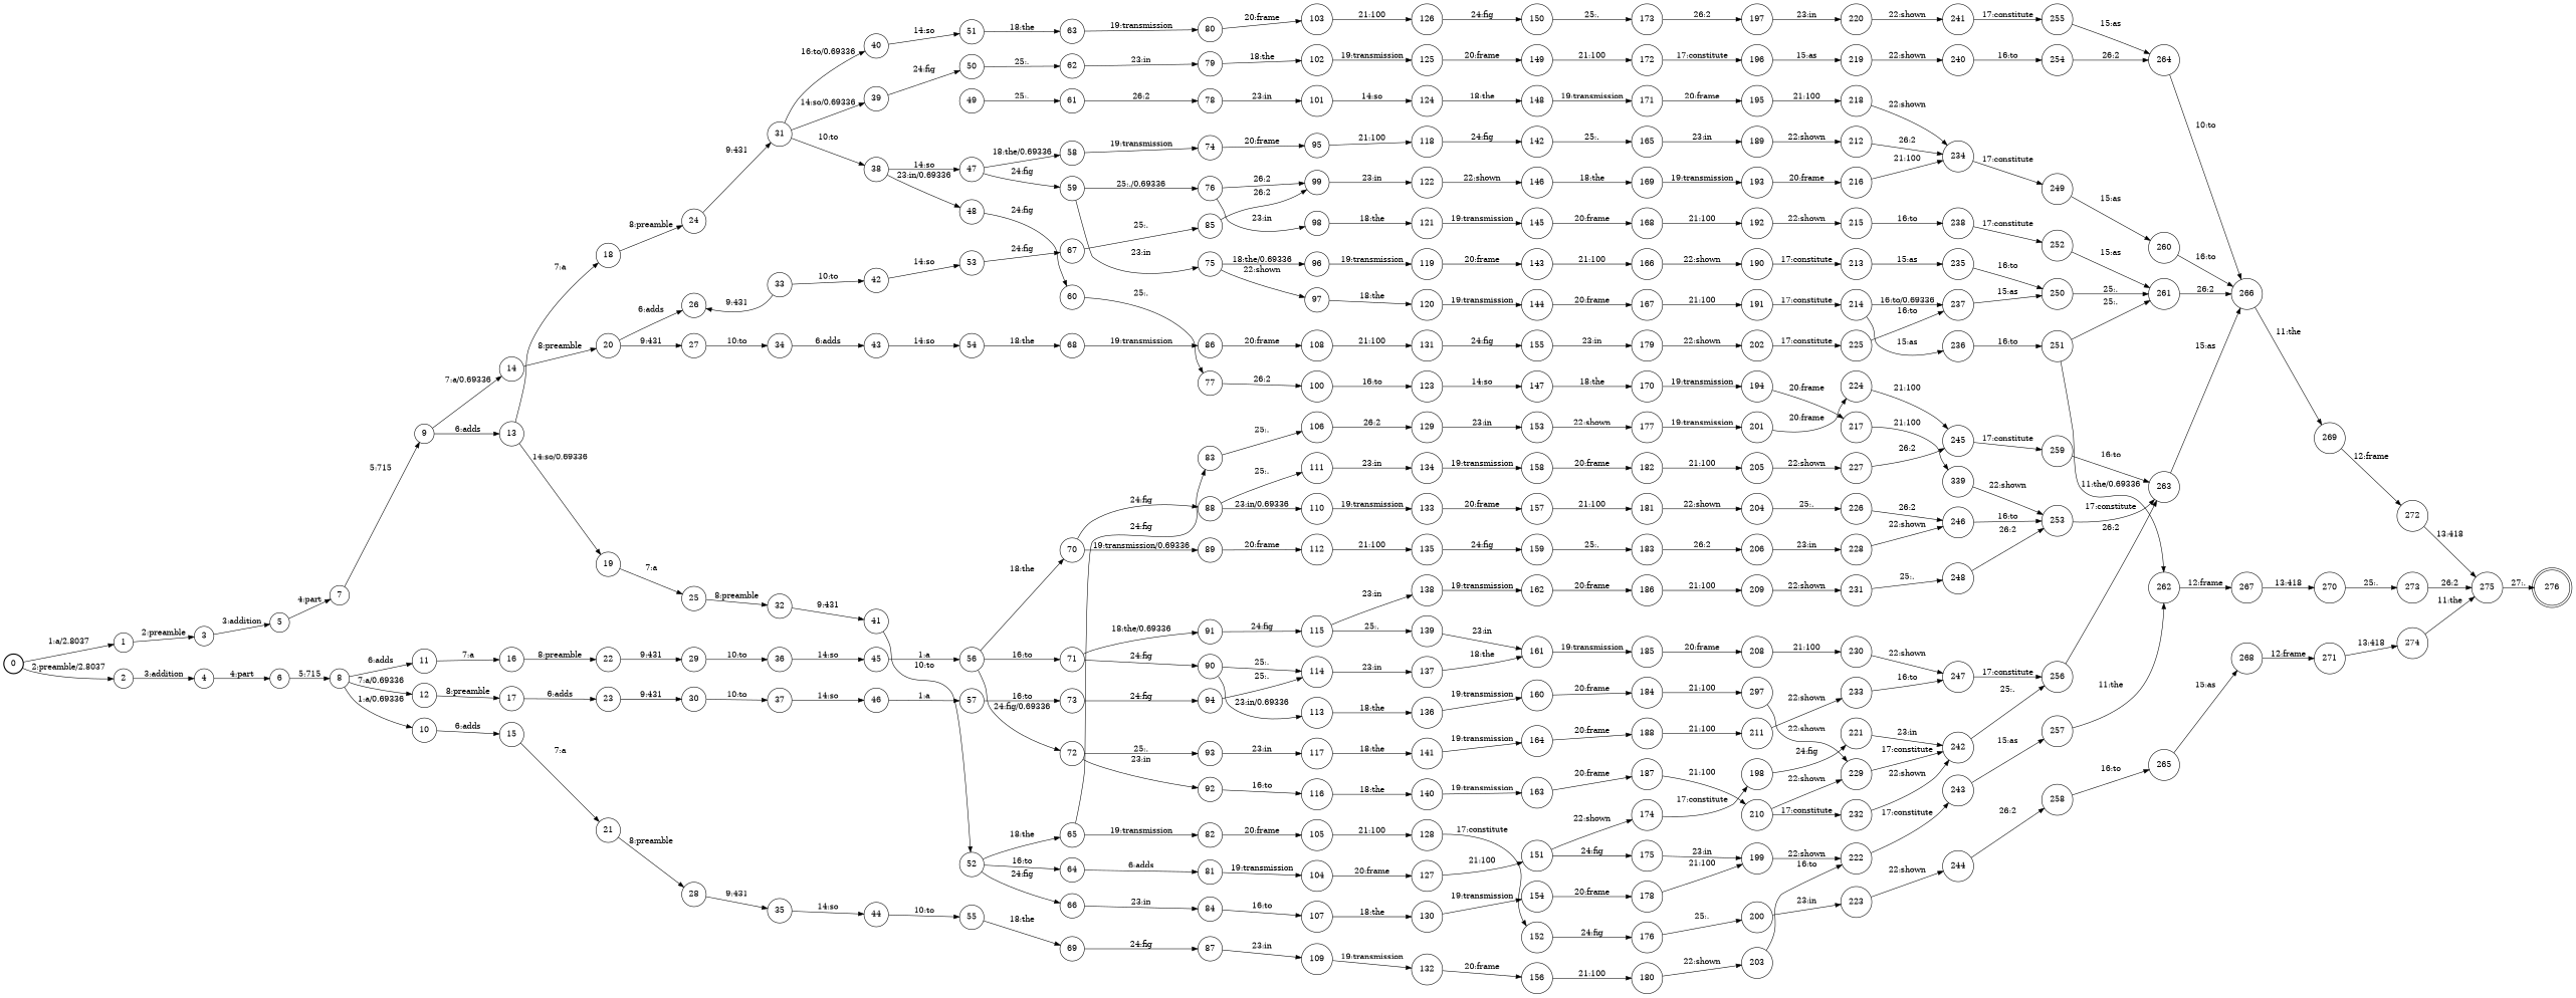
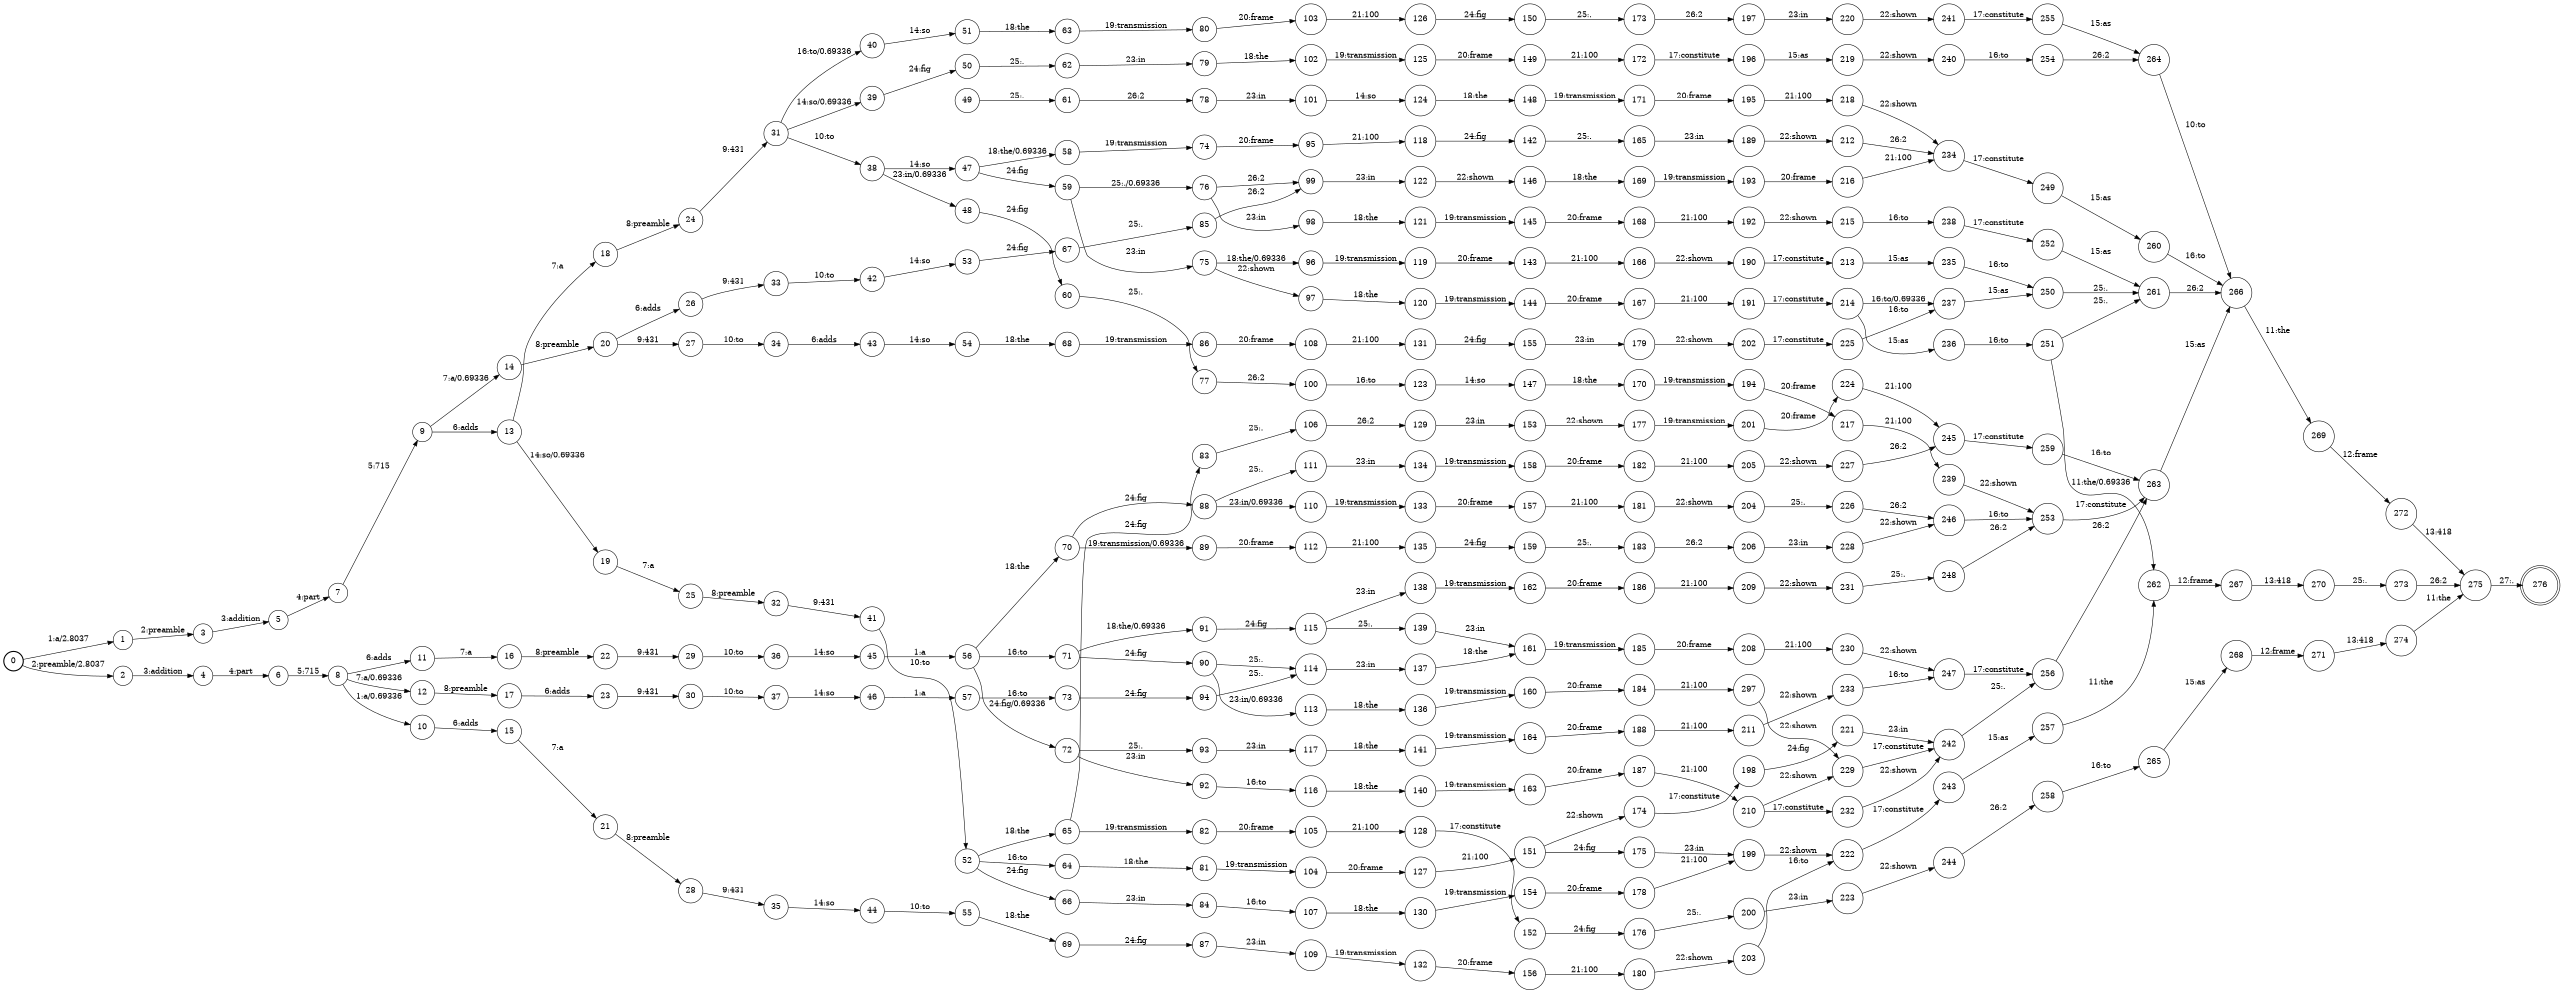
  digraph {
    nodesep=0.25
    rankdir=LR
    ranksep=0.4
    node [fontsize=14 shape=circle style=solid]
    edge [fontsize=14]
    n1 [label=0 style=bold]
    n2 [label=1]
    n3 [label=2]
    n4 [label=3]
    n5 [label=4]
    n6 [label=5]
    n7 [label=6]
    n8 [label=7]
    n9 [label=8]
    n10 [label=9]
    n11 [label=10]
    n12 [label=12]
    n13 [label=11]
    n14 [label=14]
    n15 [label=13]
    n16 [label=15]
    n17 [label=17]
    n18 [label=16]
    n19 [label=20]
    n20 [label=18]
    n21 [label=19]
    n22 [label=21]
    n23 [label=23]
    n24 [label=22]
    n25 [label=26]
    n26 [label=27]
    n27 [label=24]
    n28 [label=25]
    n29 [label=28]
    n30 [label=29]
    n31 [label=30]
    n32 [label=31]
    n33 [label=32]
    n34 [label=33]
    n35 [label=34]
    n36 [label=35]
    n37 [label=36]
    n38 [label=37]
    n39 [label=38]
    n40 [label=40]
    n41 [label=39]
    n42 [label=41]
    n43 [label=42]
    n44 [label=43]
    n45 [label=44]
    n46 [label=45]
    n47 [label=46]
    n48 [label=47]
    n49 [label=48]
    n50 [label=51]
    n51 [label=50]
    n52 [label=52]
    n53 [label=53]
    n54 [label=54]
    n55 [label=55]
    n56 [label=56]
    n57 [label=57]
    n58 [label=58]
    n59 [label=59]
    n60 [label=60]
    n61 [label=49]
    n62 [label=61]
    n63 [label=63]
    n64 [label=62]
    n65 [label=64]
    n66 [label=65]
    n67 [label=66]
    n68 [label=67]
    n69 [label=68]
    n70 [label=69]
    n71 [label=71]
    n72 [label=70]
    n73 [label=72]
    n74 [label=73]
    n75 [label=74]
    n76 [label=75]
    n77 [label=76]
    n78 [label=77]
    n79 [label=78]
    n80 [label=79]
    n81 [label=80]
    n82 [label=81]
    n83 [label=82]
    n84 [label=83]
    n85 [label=84]
    n86 [label=85]
    n87 [label=86]
    n88 [label=87]
    n89 [label=91]
    n90 [label=90]
    n91 [label=89]
    n92 [label=88]
    n93 [label=92]
    n94 [label=93]
    n95 [label=94]
    n96 [label=95]
    n97 [label=96]
    n98 [label=97]
    n99 [label=98]
    n100 [label=99]
    n101 [label=100]
    n102 [label=101]
    n103 [label=102]
    n104 [label=103]
    n105 [label=104]
    n106 [label=105]
    n107 [label=106]
    n108 [label=107]
    n109 [label=108]
    n110 [label=109]
    n111 [label=115]
    n112 [label=113]
    n113 [label=114]
    n114 [label=112]
    n115 [label=110]
    n116 [label=111]
    n117 [label=116]
    n118 [label=117]
    n119 [label=118]
    n120 [label=119]
    n121 [label=120]
    n122 [label=121]
    n123 [label=122]
    n124 [label=123]
    n125 [label=124]
    n126 [label=125]
    n127 [label=126]
    n128 [label=127]
    n129 [label=128]
    n130 [label=129]
    n131 [label=130]
    n132 [label=131]
    n133 [label=132]
    n134 [label=135]
    n135 [label=133]
    n136 [label=134]
    n137 [label=138]
    n138 [label=139]
    n139 [label=136]
    n140 [label=137]
    n141 [label=140]
    n142 [label=141]
    n143 [label=142]
    n144 [label=143]
    n145 [label=144]
    n146 [label=145]
    n147 [label=146]
    n148 [label=147]
    n149 [label=148]
    n150 [label=149]
    n151 [label=150]
    n152 [label=151]
    n153 [label=152]
    n154 [label=153]
    n155 [label=154]
    n156 [label=155]
    n157 [label=156]
    n158 [label=157]
    n159 [label=158]
    n160 [label=159]
    n161 [label=160]
    n162 [label=161]
    n163 [label=162]
    n164 [label=163]
    n165 [label=164]
    n166 [label=165]
    n167 [label=166]
    n168 [label=167]
    n169 [label=168]
    n170 [label=169]
    n171 [label=170]
    n172 [label=171]
    n173 [label=172]
    n174 [label=173]
    n175 [label=174]
    n176 [label=175]
    n177 [label=176]
    n178 [label=177]
    n179 [label=178]
    n180 [label=179]
    n181 [label=180]
    n182 [label=181]
    n183 [label=182]
    n184 [label=183]
    n185 [label=184]
    n186 [label=185]
    n187 [label=186]
    n188 [label=187]
    n189 [label=188]
    n190 [label=189]
    n191 [label=190]
    n192 [label=191]
    n193 [label=192]
    n194 [label=193]
    n195 [label=194]
    n196 [label=195]
    n197 [label=196]
    n198 [label=197]
    n199 [label=198]
    n200 [label=199]
    n201 [label=200]
    n202 [label=201]
    n203 [label=202]
    n204 [label=203]
    n205 [label=204]
    n206 [label=205]
    n207 [label=206]
    n208 [label=297]
    n209 [label=208]
    n210 [label=209]
    n211 [label=210]
    n212 [label=211]
    n213 [label=212]
    n214 [label=213]
    n215 [label=214]
    n216 [label=215]
    n217 [label=216]
    n218 [label=217]
    n219 [label=218]
    n220 [label=219]
    n221 [label=220]
    n222 [label=221]
    n223 [label=222]
    n224 [label=223]
    n225 [label=224]
    n226 [label=225]
    n227 [label=226]
    n228 [label=227]
    n229 [label=228]
    n230 [label=229]
    n231 [label=230]
    n232 [label=231]
    n233 [label=232]
    n234 [label=233]
    n235 [label=234]
    n236 [label=235]
    n237 [label=237]
    n238 [label=236]
    n239 [label=238]
-   n240 [label=339]
+   n240 [label=239]
    n241 [label=240]
    n242 [label=241]
    n243 [label=242]
    n244 [label=243]
    n245 [label=244]
    n246 [label=245]
    n247 [label=246]
    n248 [label=247]
    n249 [label=248]
    n250 [label=249]
    n251 [label=250]
    n252 [label=251]
    n253 [label=252]
    n254 [label=253]
    n255 [label=254]
    n256 [label=255]
    n257 [label=256]
    n258 [label=257]
    n259 [label=258]
    n260 [label=259]
    n261 [label=260]
    n262 [label=261]
    n263 [label=262]
    n264 [label=263]
    n265 [label=264]
    n266 [label=265]
    n267 [label=266]
    n268 [label=267]
    n269 [label=268]
    n270 [label=269]
    n271 [label=270]
    n272 [label=271]
    n273 [label=272]
    n274 [label=273]
    n275 [label=274]
    n276 [label=275]
    n277 [label=276 shape=doublecircle]
    n1 -> n2 [label="1:a/2.8037"]
    n1 -> n3 [label="2:preamble/2.8037"]
    n2 -> n4 [label="2:preamble"]
    n3 -> n5 [label="3:addition"]
    n4 -> n6 [label="3:addition"]
    n5 -> n7 [label="4:part"]
    n6 -> n8 [label="4:part"]
    n7 -> n9 [label="5:715"]
    n8 -> n10 [label="5:715"]
    n9 -> n11 [label="1:a/0.69336"]
    n9 -> n12 [label="7:a/0.69336"]
    n9 -> n13 [label="6:adds"]
    n10 -> n14 [label="7:a/0.69336"]
    n10 -> n15 [label="6:adds"]
    n11 -> n16 [label="6:adds"]
    n12 -> n17 [label="8:preamble"]
    n13 -> n18 [label="7:a"]
    n14 -> n19 [label="8:preamble"]
    n15 -> n20 [label="7:a"]
    n15 -> n21 [label="14:so/0.69336"]
    n16 -> n22 [label="7:a"]
    n17 -> n23 [label="6:adds"]
    n18 -> n24 [label="8:preamble"]
    n19 -> n25 [label="6:adds"]
    n19 -> n26 [label="9:431"]
    n20 -> n27 [label="8:preamble"]
    n21 -> n28 [label="7:a"]
    n22 -> n29 [label="8:preamble"]
    n23 -> n31 [label="9:431"]
    n24 -> n30 [label="9:431"]
-   n34 -> n25 [label="9:431"]
+   n25 -> n34 [label="9:431"]
    n26 -> n35 [label="10:to"]
    n27 -> n32 [label="9:431"]
    n28 -> n33 [label="8:preamble"]
    n29 -> n36 [label="9:431"]
    n30 -> n37 [label="10:to"]
    n31 -> n38 [label="10:to"]
    n32 -> n39 [label="10:to"]
    n32 -> n40 [label="16:to/0.69336"]
    n32 -> n41 [label="14:so/0.69336"]
    n33 -> n42 [label="9:431"]
    n34 -> n43 [label="10:to"]
    n35 -> n44 [label="6:adds"]
    n36 -> n45 [label="14:so"]
    n37 -> n46 [label="14:so"]
    n38 -> n47 [label="14:so"]
    n39 -> n48 [label="14:so"]
    n39 -> n49 [label="23:in/0.69336"]
    n40 -> n50 [label="14:so"]
    n41 -> n51 [label="24:fig"]
    n42 -> n52 [label="10:to"]
    n43 -> n53 [label="14:so"]
    n44 -> n54 [label="14:so"]
    n45 -> n55 [label="10:to"]
    n46 -> n56 [label="1:a"]
    n47 -> n57 [label="1:a"]
    n48 -> n58 [label="18:the/0.69336"]
    n48 -> n59 [label="24:fig"]
    n49 -> n60 [label="24:fig"]
    n50 -> n63 [label="18:the"]
    n51 -> n64 [label="25:."]
    n52 -> n65 [label="16:to"]
    n52 -> n66 [label="18:the"]
    n52 -> n67 [label="24:fig"]
    n53 -> n68 [label="24:fig"]
    n54 -> n69 [label="18:the"]
    n55 -> n70 [label="18:the"]
    n56 -> n71 [label="16:to"]
    n56 -> n72 [label="18:the"]
    n56 -> n73 [label="24:fig/0.69336"]
    n57 -> n74 [label="16:to"]
    n58 -> n75 [label="19:transmission"]
    n59 -> n76 [label="23:in"]
    n59 -> n77 [label="25:./0.69336"]
    n60 -> n78 [label="25:."]
    n61 -> n62 [label="25:."]
    n62 -> n79 [label="26:2"]
    n63 -> n81 [label="19:transmission"]
    n64 -> n80 [label="23:in"]
-   n65 -> n82 [label="6:adds"]
+   n65 -> n82 [label="18:the"]
    n66 -> n83 [label="19:transmission"]
    n66 -> n84 [label="24:fig"]
    n67 -> n85 [label="23:in"]
    n68 -> n86 [label="25:."]
    n69 -> n87 [label="19:transmission"]
    n70 -> n88 [label="24:fig"]
    n71 -> n89 [label="18:the/0.69336"]
    n71 -> n90 [label="24:fig"]
    n72 -> n91 [label="19:transmission/0.69336"]
    n72 -> n92 [label="24:fig"]
    n73 -> n93 [label="23:in"]
    n73 -> n94 [label="25:."]
    n74 -> n95 [label="24:fig"]
    n75 -> n96 [label="20:frame"]
    n76 -> n97 [label="18:the/0.69336"]
    n76 -> n98 [label="22:shown"]
    n77 -> n99 [label="23:in"]
    n77 -> n100 [label="26:2"]
    n78 -> n101 [label="26:2"]
    n79 -> n102 [label="23:in"]
    n80 -> n103 [label="18:the"]
    n81 -> n104 [label="20:frame"]
    n82 -> n105 [label="19:transmission"]
    n83 -> n106 [label="20:frame"]
    n84 -> n107 [label="25:."]
    n85 -> n108 [label="16:to"]
    n86 -> n100 [label="26:2"]
    n87 -> n109 [label="20:frame"]
    n88 -> n110 [label="23:in"]
    n89 -> n111 [label="24:fig"]
    n90 -> n112 [label="23:in/0.69336"]
    n90 -> n113 [label="25:."]
    n91 -> n114 [label="20:frame"]
    n92 -> n115 [label="23:in/0.69336"]
    n92 -> n116 [label="25:."]
    n93 -> n117 [label="16:to"]
    n94 -> n118 [label="23:in"]
    n95 -> n113 [label="25:."]
    n96 -> n119 [label="21:100"]
    n97 -> n120 [label="19:transmission"]
    n98 -> n121 [label="18:the"]
    n99 -> n122 [label="18:the"]
    n100 -> n123 [label="23:in"]
    n101 -> n124 [label="16:to"]
    n102 -> n125 [label="14:so"]
    n103 -> n126 [label="19:transmission"]
    n104 -> n127 [label="21:100"]
    n105 -> n128 [label="20:frame"]
    n106 -> n129 [label="21:100"]
    n107 -> n130 [label="26:2"]
    n108 -> n131 [label="18:the"]
    n109 -> n132 [label="21:100"]
    n110 -> n133 [label="19:transmission"]
    n111 -> n137 [label="23:in"]
    n111 -> n138 [label="25:."]
    n112 -> n139 [label="18:the"]
    n113 -> n140 [label="23:in"]
    n114 -> n134 [label="21:100"]
    n115 -> n135 [label="19:transmission"]
    n116 -> n136 [label="23:in"]
    n117 -> n141 [label="18:the"]
    n118 -> n142 [label="18:the"]
    n119 -> n143 [label="24:fig"]
    n120 -> n144 [label="20:frame"]
    n121 -> n145 [label="19:transmission"]
    n122 -> n146 [label="19:transmission"]
    n123 -> n147 [label="22:shown"]
    n124 -> n148 [label="14:so"]
    n125 -> n149 [label="18:the"]
    n126 -> n150 [label="20:frame"]
    n127 -> n151 [label="24:fig"]
    n128 -> n152 [label="21:100"]
    n129 -> n153 [label="17:constitute"]
    n130 -> n154 [label="23:in"]
    n131 -> n155 [label="19:transmission"]
    n132 -> n156 [label="24:fig"]
    n133 -> n157 [label="20:frame"]
    n134 -> n160 [label="24:fig"]
    n135 -> n158 [label="20:frame"]
    n136 -> n159 [label="19:transmission"]
    n137 -> n163 [label="19:transmission"]
    n138 -> n162 [label="23:in"]
    n139 -> n161 [label="19:transmission"]
    n140 -> n162 [label="18:the"]
    n141 -> n164 [label="19:transmission"]
    n142 -> n165 [label="19:transmission"]
    n143 -> n166 [label="25:."]
    n144 -> n167 [label="21:100"]
    n145 -> n168 [label="20:frame"]
    n146 -> n169 [label="20:frame"]
    n147 -> n170 [label="18:the"]
    n148 -> n171 [label="18:the"]
    n149 -> n172 [label="19:transmission"]
    n150 -> n173 [label="21:100"]
    n151 -> n174 [label="25:."]
    n152 -> n175 [label="22:shown"]
    n152 -> n176 [label="24:fig"]
    n153 -> n177 [label="24:fig"]
    n154 -> n178 [label="22:shown"]
    n155 -> n179 [label="20:frame"]
    n156 -> n180 [label="23:in"]
    n157 -> n181 [label="21:100"]
    n158 -> n182 [label="21:100"]
    n159 -> n183 [label="20:frame"]
    n160 -> n184 [label="25:."]
    n161 -> n185 [label="20:frame"]
    n162 -> n186 [label="19:transmission"]
    n163 -> n187 [label="20:frame"]
    n164 -> n188 [label="20:frame"]
    n165 -> n189 [label="20:frame"]
    n166 -> n190 [label="23:in"]
    n167 -> n191 [label="22:shown"]
    n168 -> n192 [label="21:100"]
    n169 -> n193 [label="21:100"]
    n170 -> n194 [label="19:transmission"]
    n171 -> n195 [label="19:transmission"]
    n172 -> n196 [label="20:frame"]
    n173 -> n197 [label="17:constitute"]
    n174 -> n198 [label="26:2"]
    n175 -> n199 [label="17:constitute"]
    n176 -> n200 [label="23:in"]
    n177 -> n201 [label="25:."]
    n178 -> n202 [label="19:transmission"]
    n179 -> n200 [label="21:100"]
    n180 -> n203 [label="22:shown"]
    n181 -> n204 [label="22:shown"]
    n182 -> n205 [label="22:shown"]
    n183 -> n206 [label="21:100"]
    n184 -> n207 [label="26:2"]
    n185 -> n208 [label="21:100"]
    n186 -> n209 [label="20:frame"]
    n187 -> n210 [label="21:100"]
    n188 -> n211 [label="21:100"]
    n189 -> n212 [label="21:100"]
    n190 -> n213 [label="22:shown"]
    n191 -> n214 [label="17:constitute"]
    n192 -> n215 [label="17:constitute"]
    n193 -> n216 [label="22:shown"]
    n194 -> n217 [label="20:frame"]
    n195 -> n218 [label="20:frame"]
    n196 -> n219 [label="21:100"]
    n197 -> n220 [label="15:as"]
    n198 -> n221 [label="23:in"]
    n199 -> n222 [label="24:fig"]
    n200 -> n223 [label="22:shown"]
    n201 -> n224 [label="23:in"]
    n202 -> n225 [label="20:frame"]
    n203 -> n226 [label="17:constitute"]
    n204 -> n223 [label="16:to"]
    n205 -> n227 [label="25:."]
    n206 -> n228 [label="22:shown"]
    n207 -> n229 [label="23:in"]
    n208 -> n230 [label="22:shown"]
    n209 -> n231 [label="21:100"]
    n210 -> n232 [label="22:shown"]
    n211 -> n230 [label="22:shown"]
    n211 -> n233 [label="17:constitute"]
    n212 -> n234 [label="22:shown"]
    n213 -> n235 [label="26:2"]
    n214 -> n236 [label="15:as"]
    n215 -> n237 [label="16:to/0.69336"]
    n215 -> n238 [label="15:as"]
    n216 -> n239 [label="16:to"]
    n217 -> n235 [label="21:100"]
    n218 -> n240 [label="21:100"]
    n219 -> n235 [label="22:shown"]
    n220 -> n241 [label="22:shown"]
    n221 -> n242 [label="22:shown"]
    n222 -> n243 [label="23:in"]
    n223 -> n244 [label="17:constitute"]
    n224 -> n245 [label="22:shown"]
    n225 -> n246 [label="21:100"]
    n226 -> n237 [label="16:to"]
    n227 -> n247 [label="26:2"]
    n228 -> n246 [label="26:2"]
    n229 -> n247 [label="22:shown"]
    n230 -> n243 [label="17:constitute"]
    n231 -> n248 [label="22:shown"]
    n232 -> n249 [label="25:."]
    n233 -> n243 [label="22:shown"]
    n234 -> n248 [label="16:to"]
    n235 -> n250 [label="17:constitute"]
    n236 -> n251 [label="16:to"]
    n237 -> n251 [label="15:as"]
    n238 -> n252 [label="16:to"]
    n239 -> n253 [label="17:constitute"]
    n240 -> n254 [label="22:shown"]
    n241 -> n255 [label="16:to"]
    n242 -> n256 [label="17:constitute"]
    n243 -> n257 [label="25:."]
    n244 -> n258 [label="15:as"]
    n245 -> n259 [label="26:2"]
    n246 -> n260 [label="17:constitute"]
    n247 -> n254 [label="16:to"]
    n248 -> n257 [label="17:constitute"]
    n249 -> n254 [label="26:2"]
    n250 -> n261 [label="15:as"]
    n251 -> n262 [label="25:."]
    n252 -> n262 [label="25:."]
    n252 -> n263 [label="11:the/0.69336"]
    n253 -> n262 [label="15:as"]
    n254 -> n264 [label="17:constitute"]
    n255 -> n265 [label="26:2"]
    n256 -> n265 [label="15:as"]
    n257 -> n264 [label="26:2"]
    n258 -> n263 [label="11:the"]
    n259 -> n266 [label="16:to"]
    n260 -> n264 [label="16:to"]
    n261 -> n267 [label="16:to"]
    n262 -> n267 [label="26:2"]
    n263 -> n268 [label="12:frame"]
    n264 -> n267 [label="15:as"]
    n265 -> n267 [label="10:to"]
    n266 -> n269 [label="15:as"]
    n267 -> n270 [label="11:the"]
    n268 -> n271 [label="13:418"]
    n269 -> n272 [label="12:frame"]
    n270 -> n273 [label="12:frame"]
    n271 -> n274 [label="25:."]
    n272 -> n275 [label="13:418"]
    n273 -> n276 [label="13:418"]
    n274 -> n276 [label="26:2"]
    n275 -> n276 [label="11:the"]
    n276 -> n277 [label="27:."]
  }
